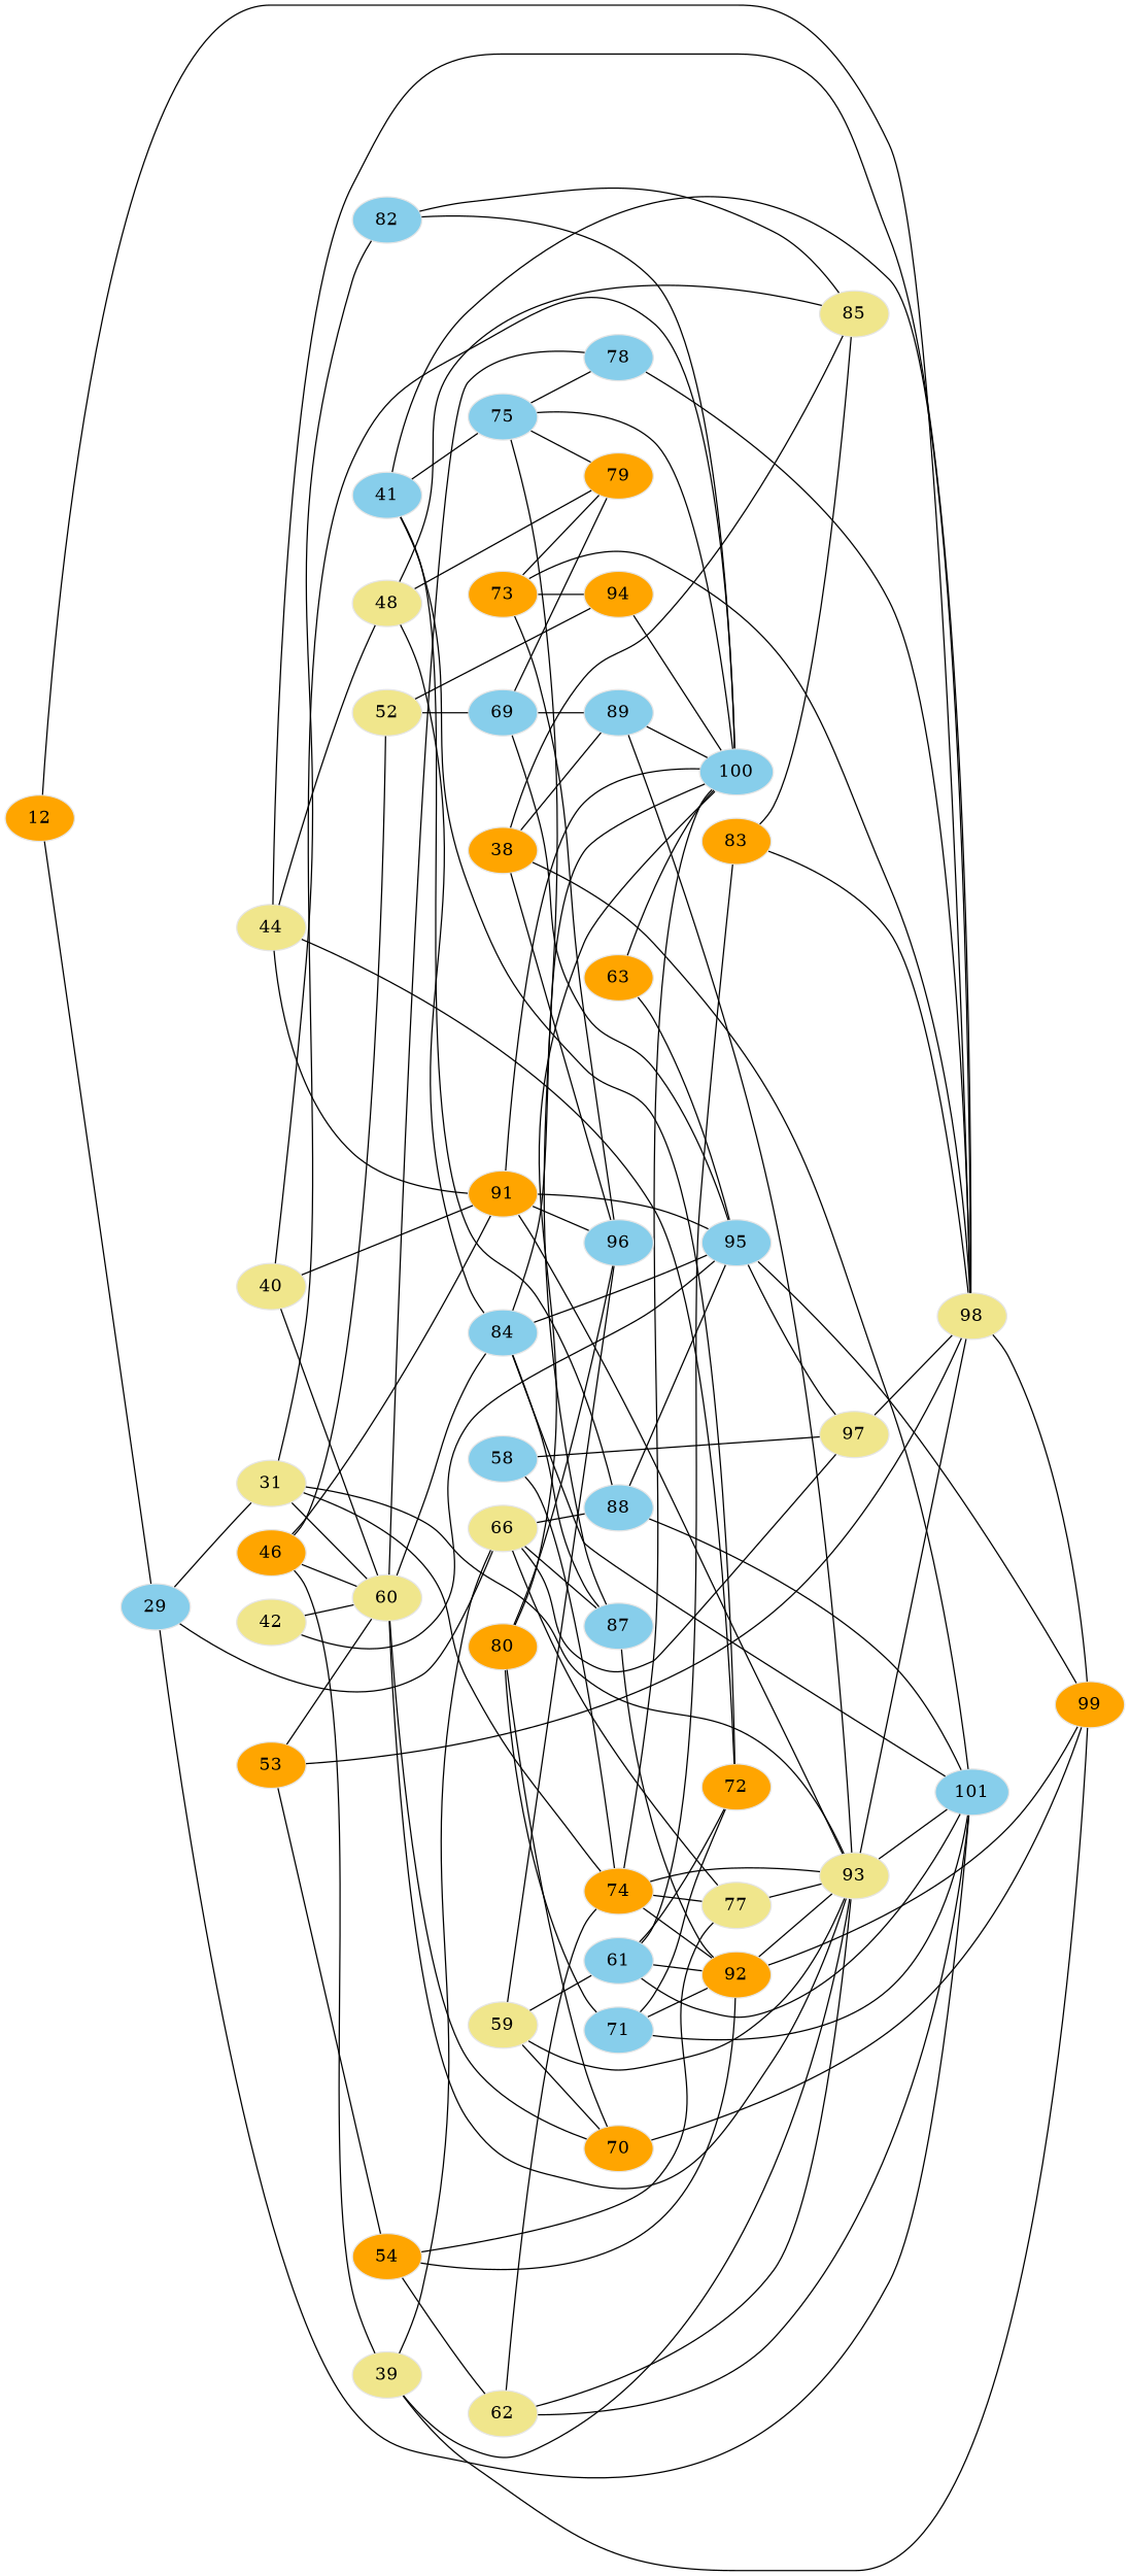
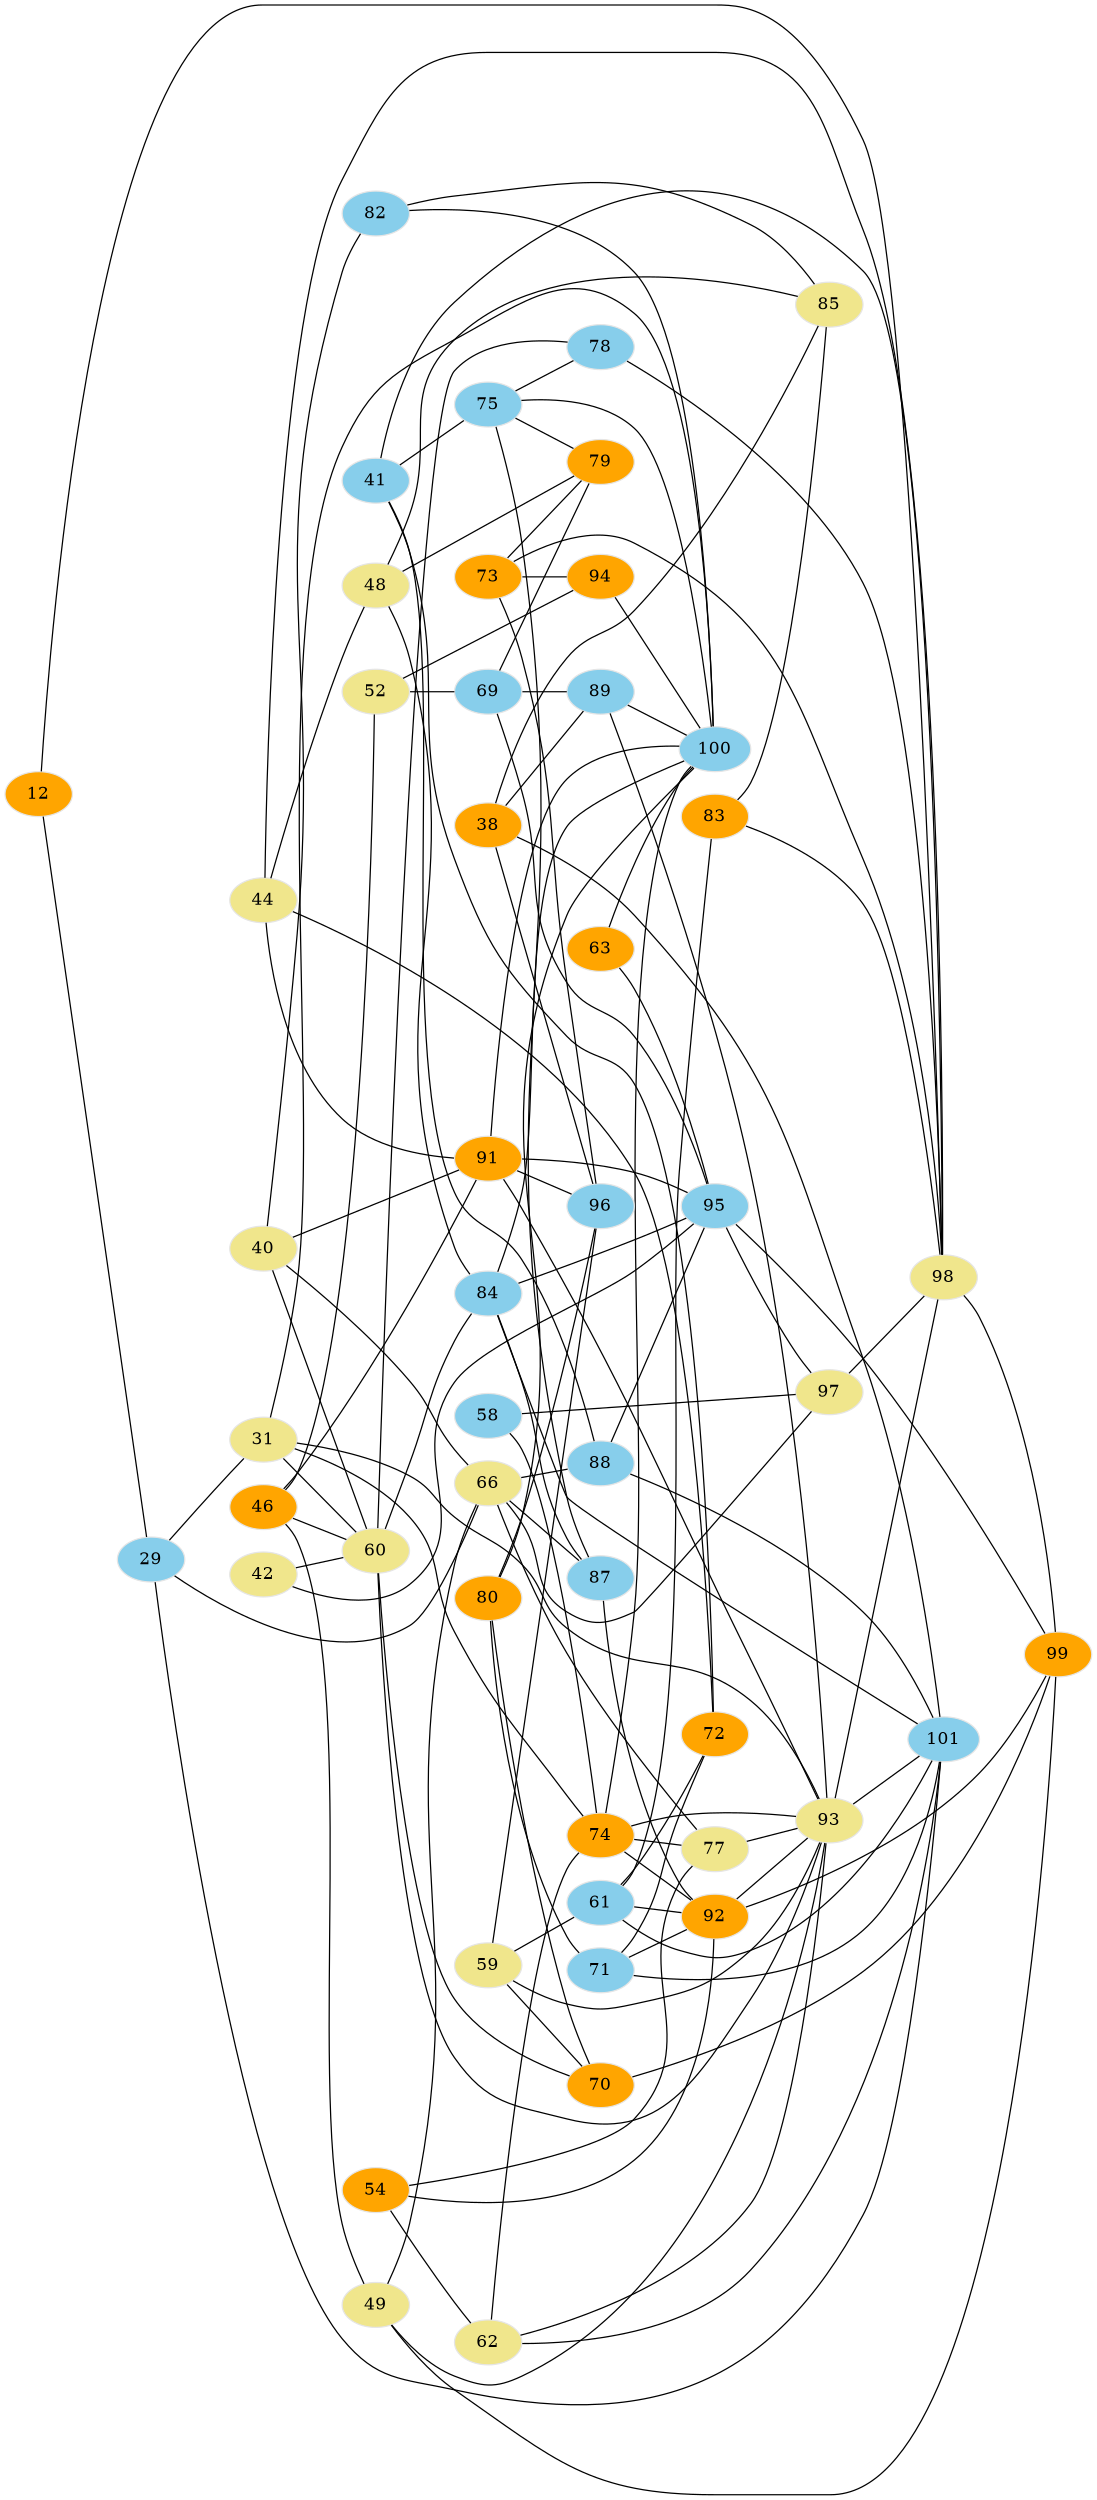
  graph {
    fontname="DejaVu Serif"
    rankdir=LR
    node [color=gray90 fillcolor=skyblue fontname="DejaVu Serif" style=filled]
    edge [fontname="DejaVu Serif"]
    29 [super="+4"]
    31 [fillcolor=khaki super="+19"]
    66 [fillcolor=khaki super="+10+51"]
    101 [super="+34+76"]
    12 [fillcolor=orange]
    98 [fillcolor=khaki super="+80+30"]
    99 [fillcolor=orange super="+90"]
    60 [fillcolor=khaki super="+25+37+16"]
    74 [fillcolor=orange super="+26+56"]
    93 [fillcolor=khaki super="+28+67"]
    100 [super="+17+86+33"]
    88 [super="+6"]
    77 [fillcolor=khaki]
    97 [fillcolor=khaki]
    87
    84 [super="+81"]
    70 [fillcolor=orange]
    78
    92 [fillcolor=orange super="+5+64"]
    38 [fillcolor=orange]
    85 [fillcolor=khaki]
    89
    96 [super="+65"]
    40 [fillcolor=khaki super="+21"]
    82
    91 [fillcolor=orange super="+14+68+55"]
    95 [super="+47+43"]
    41
    72 [fillcolor=orange]
    75 [super="+39"]
    79 [fillcolor=orange]
    42 [fillcolor=khaki]
    44 [fillcolor=khaki]
    48 [fillcolor=khaki]
    46 [fillcolor=orange]
-   49 [fillcolor=khaki label=39]
+   49 [fillcolor=khaki]
    52 [fillcolor=khaki]
    69
    94 [fillcolor=orange]
    n40 [fillcolor=orange label=80]
    71
-   53 [fillcolor=orange]
    54 [fillcolor=orange]
    62 [fillcolor=khaki]
    58
    61 [super="+57"]
    83 [fillcolor=orange]
    59 [fillcolor=khaki]
    63 [fillcolor=orange]
    73 [fillcolor=orange super="+36"]
    29 -- 31
    29 -- 66 [weight=2]
    29 -- 101
    31 -- 60
    31 -- 74 [weight=2]
    31 -- 93
    31 -- 100
    66 -- 88
    66 -- 77
    66 -- 97
    66 -- 87
    12 -- 29 [weight=2]
    12 -- 98 [weight=2]
    98 -- 99 [weight=2]
    60 -- 93 [weight=3]
    60 -- 84
    60 -- 70
    60 -- 78
    74 -- 93
    74 -- 100 [weight=2]
    74 -- 77
    74 -- 92 [weight=2]
    93 -- 101
    93 -- 98 [weight=3]
    88 -- 101 [weight=2]
    88 -- 95 [weight=2]
    77 -- 93
    97 -- 98
    87 -- 92
    84 -- 101 [weight=2]
    84 -- 100 [weight=2]
    84 -- 87
    84 -- 95
    70 -- 99
    78 -- 98
    92 -- 99
    92 -- 93
    38 -- 101
    38 -- 85
    38 -- 89
    38 -- 96
    89 -- 93
    89 -- 100
+   40 -- 66
    40 -- 60 [weight=2]
    40 -- 82 [weight=2]
    40 -- 91
    82 -- 100
    82 -- 85
    91 -- 93
    91 -- 100 [weight=2]
    91 -- 96
    91 -- 95 [weight=3]
    95 -- 99
    95 -- 97
    41 -- 98
    41 -- 88
    41 -- 72
    41 -- 75
    75 -- 100
    75 -- 87
    75 -- 78 [weight=2]
    75 -- 79
    42 -- 60 [weight=3]
    42 -- 95
    44 -- 98
    44 -- 91
    44 -- 72
    44 -- 48
    48 -- 84
    48 -- 85
    48 -- 79
    46 -- 60
    46 -- 91
    46 -- 49
    46 -- 52
    49 -- 66
    49 -- 99
    49 -- 93
    52 -- 69
    52 -- 94
    69 -- 89
    69 -- 95
    69 -- 79
    94 -- 100
    n40 -- 100
    n40 -- 70
    n40 -- 96
    n40 -- 71
    71 -- 101
    71 -- 92
    71 -- 72
-   53 -- 98 [weight=2]
-   53 -- 60
-   53 -- 54
    54 -- 77
    54 -- 92
    54 -- 62
    62 -- 101
    62 -- 74
    62 -- 93
    58 -- 74 [weight=3]
    58 -- 97
    61 -- 101
    61 -- 92
    61 -- 72
    61 -- 83 [weight=2]
    83 -- 98
    83 -- 85
    59 -- 93
    59 -- 70
    59 -- 96
    59 -- 61
    63 -- 100 [weight=2]
    63 -- 95 [weight=2]
    73 -- 98
    73 -- 96 [weight=2]
    73 -- 79
    73 -- 94 [weight=2]
  }
